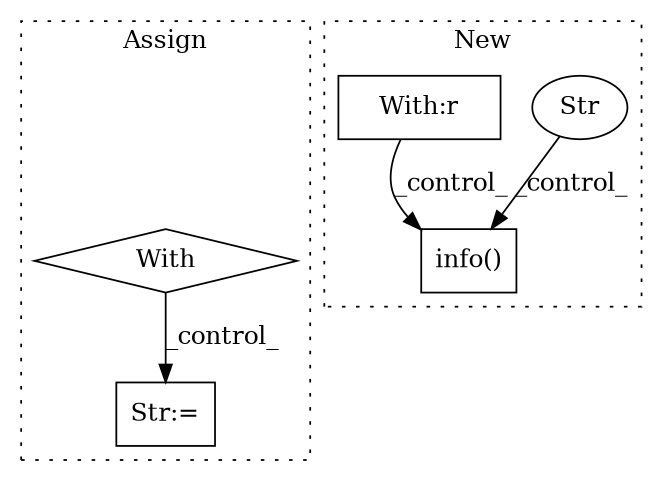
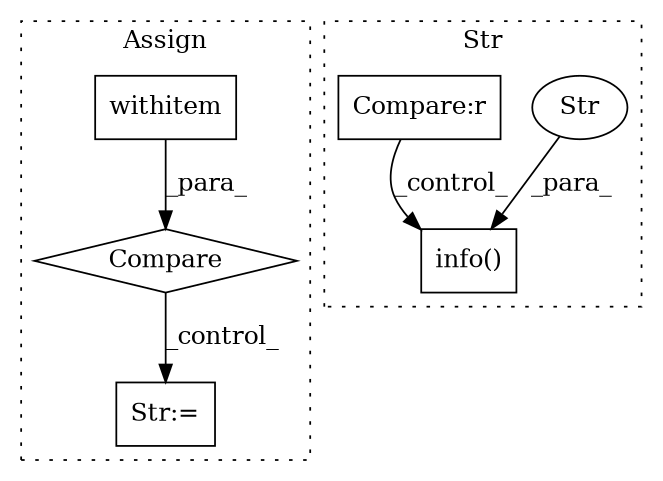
  digraph {
    node [shape=box]
-   n2 [a=39 l="5,36" label=With s="7830,7840" shape=diamond]
+   n1 [a=49 l=5 label=withitem s=7835]
+   n2 [a=39 l="5,36" label=Compare s="7830,7840" shape=diamond]
    n3 [a=68 l=3 label="Str:=" s=7899]
    n4 [a=75 l="12,1" label="info()" s="5907,5956"]
    n5 [a=66 l=37 label=Str s=5919 shape=ellipse]
-   n6 [a=40 l=29 label="With:r" s=5822]
+   n6 [a=40 l=29 label="Compare:r" s=5822]
    subgraph cluster_1 {
      label=Assign
      style=dotted
+     n1
      n2
      n3
    }
    subgraph cluster_2 {
-     label=New
+     label=Str
      style=dotted
      n4
      n5
      n6
    }
+   n1 -> n2 [label=_para_]
    n2 -> n3 [label=_control_]
-   n5 -> n4 [label=_control_]
+   n5 -> n4 [label=_para_]
    n6 -> n4 [label=_control_]
  }
